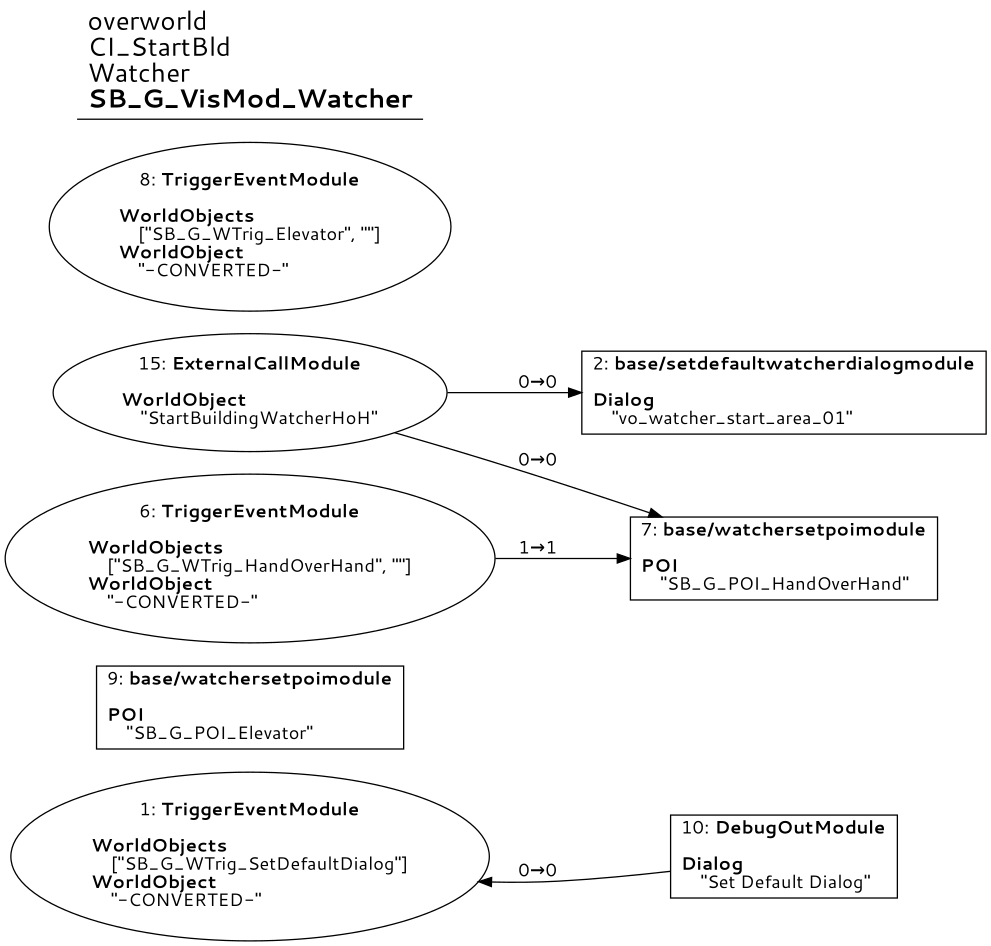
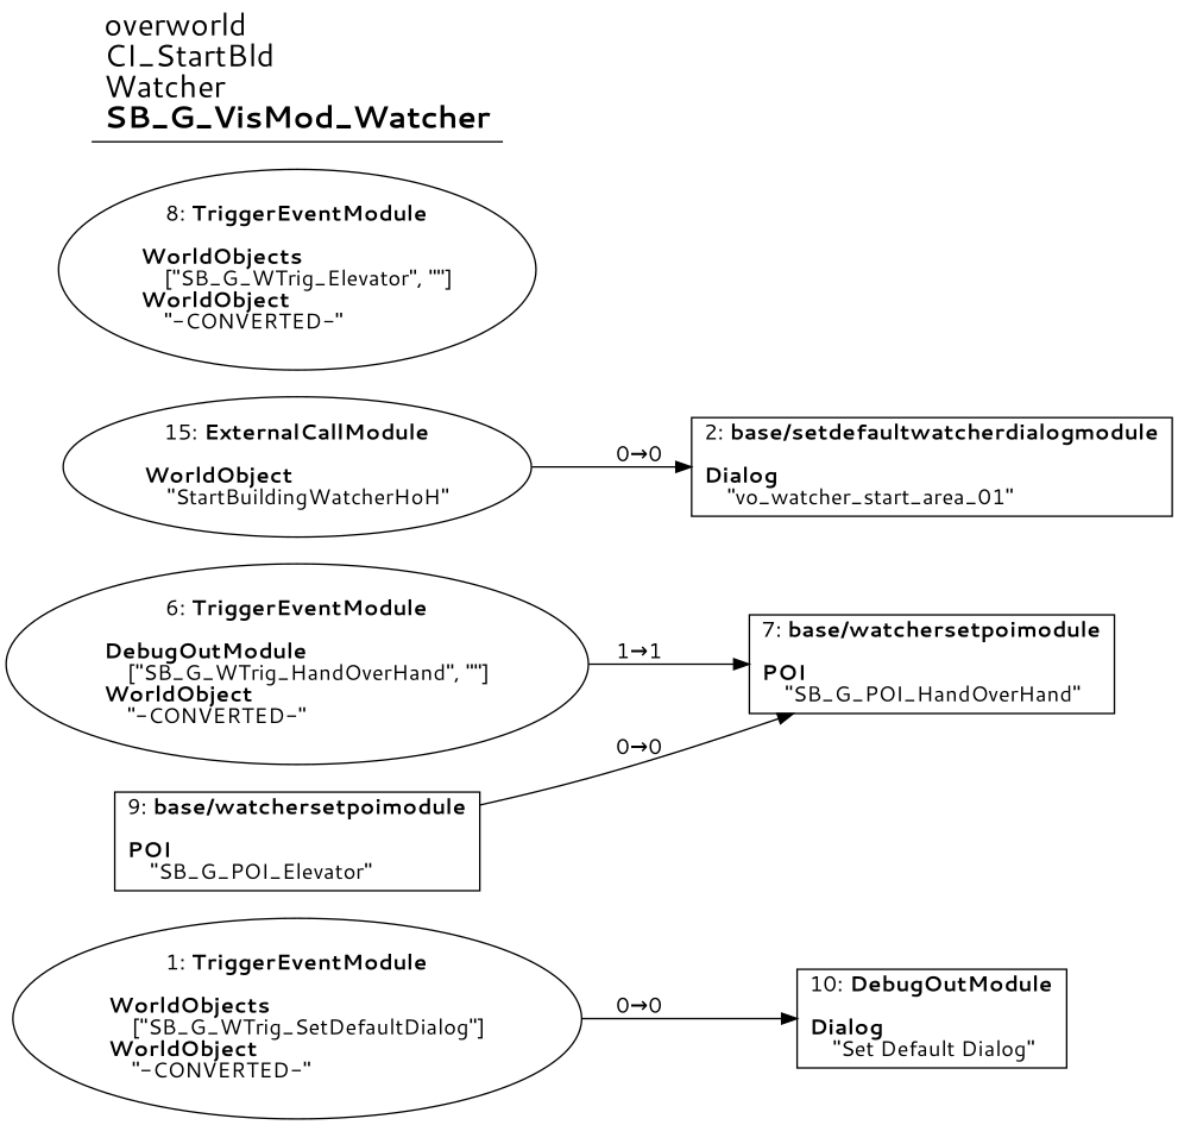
  digraph {
    fontname="Segoe UI"
    rankdir=LR
    splines=spline
    node [fontname="Segoe UI" shape=oval]
    edge [fontname="Segoe UI"]
    n1 [label=<1: <b>TriggerEventModule</b><br/><br/><b>WorldObjects</b><br align="left"/>    [&quot;SB_G_WTrig_SetDefaultDialog&quot;]<br align="left"/><b>WorldObject</b><br align="left"/>    &quot;-CONVERTED-&quot;<br align="left"/>>]
    n2 [label=<10: <b>DebugOutModule</b><br/><br/><b>Dialog</b><br align="left"/>    &quot;Set Default Dialog&quot;<br align="left"/>> shape=box]
    n3 [label=<2: <b>base/setdefaultwatcherdialogmodule</b><br/><br/><b>Dialog</b><br align="left"/>    &quot;vo_watcher_start_area_01&quot;<br align="left"/>> shape=box]
-   n4 [label=<6: <b>TriggerEventModule</b><br/><br/><b>WorldObjects</b><br align="left"/>    [&quot;SB_G_WTrig_HandOverHand&quot;, &quot;&quot;]<br align="left"/><b>WorldObject</b><br align="left"/>    &quot;-CONVERTED-&quot;<br align="left"/>>]
+   n4 [label=<6: <b>TriggerEventModule</b><br/><br/><b>DebugOutModule</b><br align="left"/>    [&quot;SB_G_WTrig_HandOverHand&quot;, &quot;&quot;]<br align="left"/><b>WorldObject</b><br align="left"/>    &quot;-CONVERTED-&quot;<br align="left"/>>]
    n5 [label=<7: <b>base/watchersetpoimodule</b><br/><br/><b>POI</b><br align="left"/>    &quot;SB_G_POI_HandOverHand&quot;<br align="left"/>> shape=box]
    n6 [label=<8: <b>TriggerEventModule</b><br/><br/><b>WorldObjects</b><br align="left"/>    [&quot;SB_G_WTrig_Elevator&quot;, &quot;&quot;]<br align="left"/><b>WorldObject</b><br align="left"/>    &quot;-CONVERTED-&quot;<br align="left"/>>]
    n7 [label=<9: <b>base/watchersetpoimodule</b><br/><br/><b>POI</b><br align="left"/>    &quot;SB_G_POI_Elevator&quot;<br align="left"/>> shape=box]
    n8 [label=<15: <b>ExternalCallModule</b><br/><br/><b>WorldObject</b><br align="left"/>    &quot;StartBuildingWatcherHoH&quot;<br align="left"/>>]
    n9 [label=<<font point-size="20">overworld<br align="left"/>CI_StartBld<br align="left"/>Watcher<br align="left"/><b>SB_G_VisMod_Watcher</b><br align="left"/></font>> shape=underline]
-   n2 -> n1 [label="0→0"]
+   n1 -> n2 [label="0→0"]
    n4 -> n5 [label="1→1"]
    n8 -> n3 [label="0→0"]
-   n8 -> n5 [label="0→0"]
+   n7 -> n5 [label="0→0"]
  }
